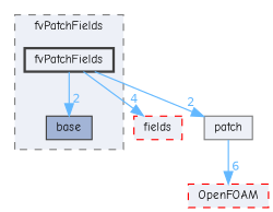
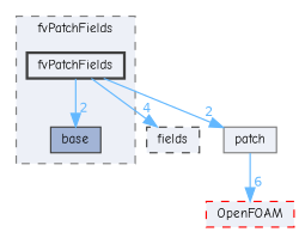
  digraph {
    compound=true
    fontname="Comic Neue"
    node [color=grey25 fillcolor="#edf0f7" fontname="Comic Neue" fontsize=10 shape=box style=filled]
    edge [color=steelblue1 fontcolor=steelblue1 fontname="Comic Neue" fontsize=10 headlabel=2 labeldistance=1.5 labelfontname=Helvetica labelfontsize=10]
    n1 [fillcolor="#a2b4d6" height=0.2 label=base width=0.4]
    n2 [height=0.2 label=fvPatchFields style="filled,bold" width=0.4]
-   n3 [color=red height=0.2 label=fields style="filled,dashed" width=0.4]
+   n3 [height=0.2 label=fields style="filled,dashed" width=0.4]
    n4 [color=grey50 height=0.2 label=patch width=0.4]
    n5 [color=red height=0.2 label=OpenFOAM style="filled,dashed" width=0.4]
    subgraph cluster_1 {
      bgcolor="#edf0f7"
      fontsize=10
      label=fvPatchFields
      pencolor=grey50
      style="filled,dashed"
      n1
      n2
    }
    n2 -> n1
    n2 -> n3 [headlabel=4]
    n2 -> n4
    n4 -> n5 [headlabel=6]
  }
